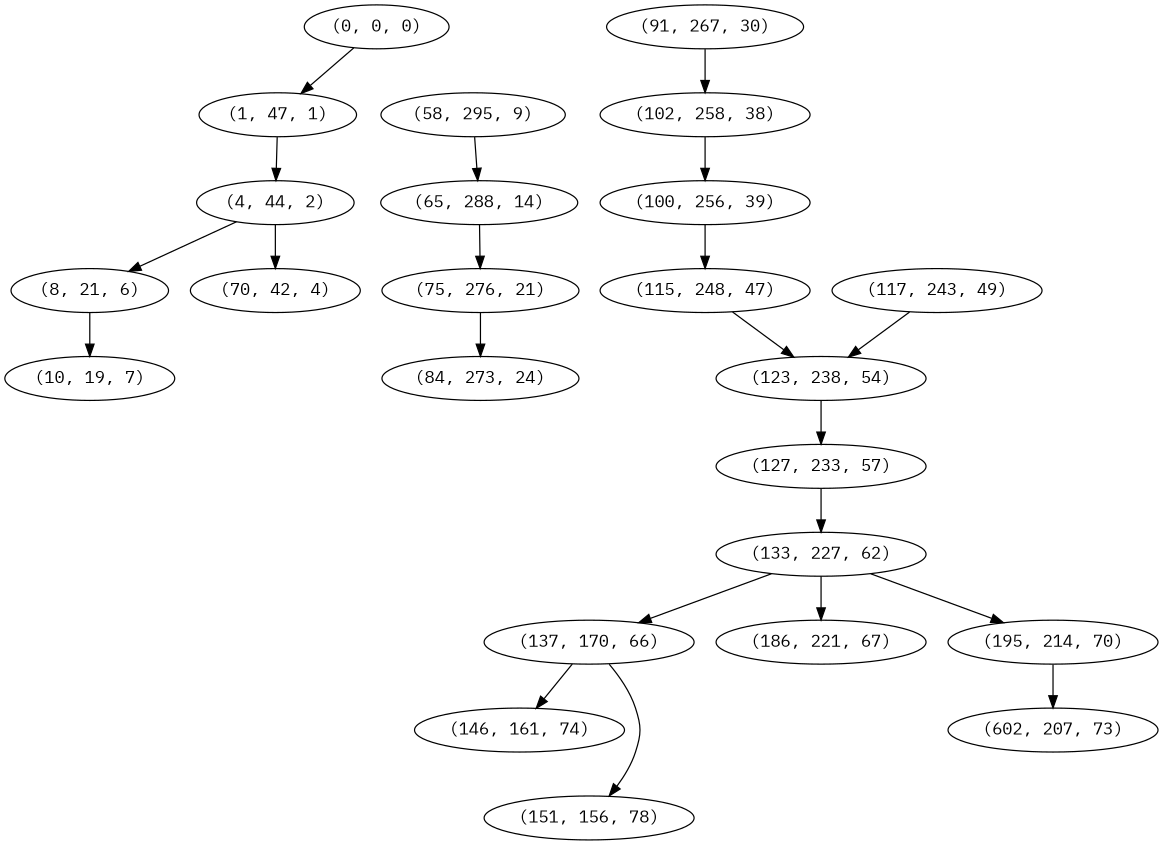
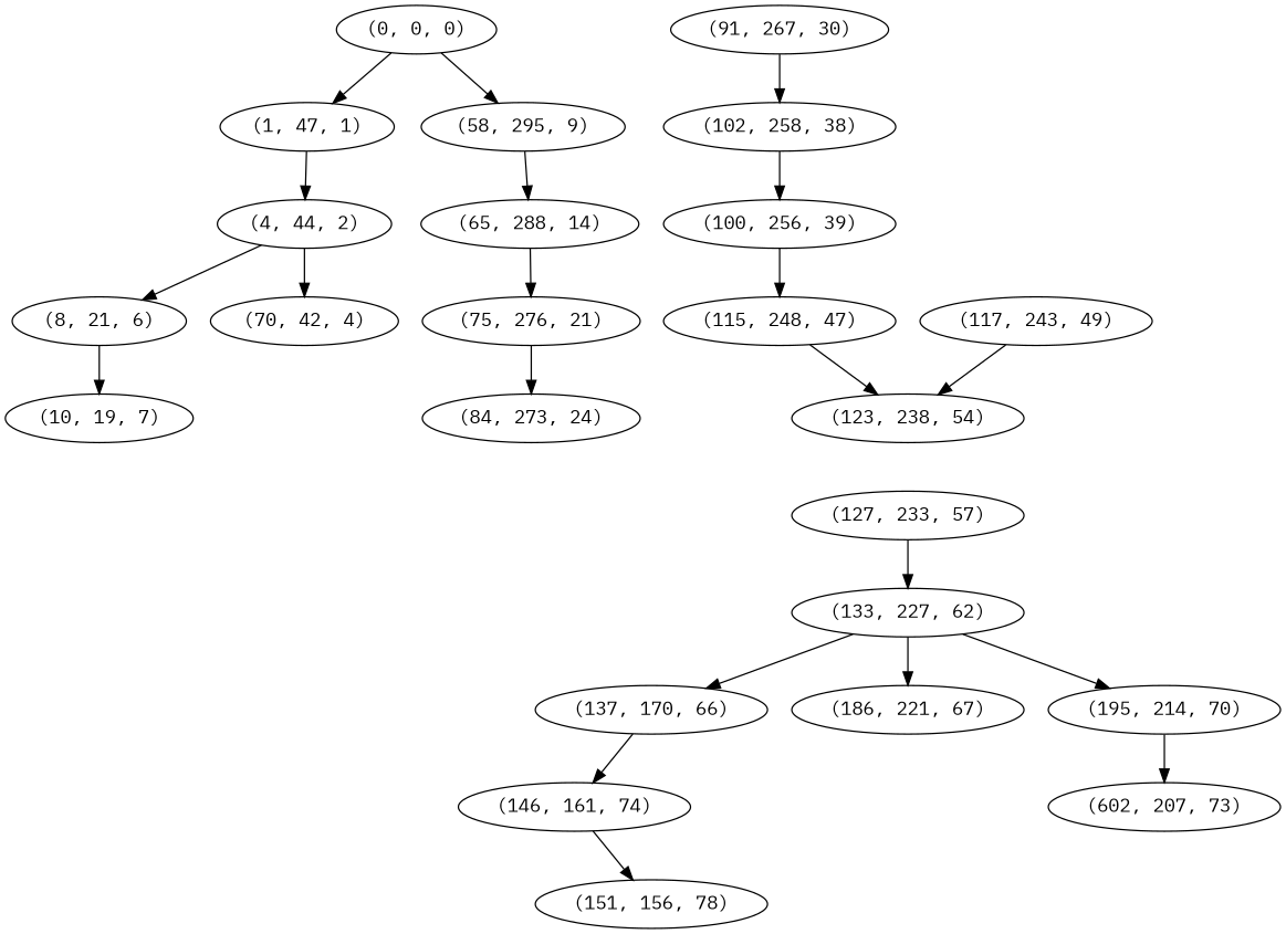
  digraph {
    fontname="IBM Plex Mono"
    node [fontname="IBM Plex Mono"]
    edge [fontname="IBM Plex Mono"]
    "(0, 0, 0)"
    "(1, 47, 1)"
    "(58, 295, 9)"
    "(4, 44, 2)"
    "(65, 288, 14)"
    "(8, 21, 6)"
    n7 [label="(70, 42, 4)"]
    "(10, 19, 7)"
    "(75, 276, 21)"
    "(84, 273, 24)"
    "(91, 267, 30)"
    "(102, 258, 38)"
    n13 [label="(100, 256, 39)"]
    "(115, 248, 47)"
    "(123, 238, 54)"
    "(117, 243, 49)"
    "(127, 233, 57)"
    "(133, 227, 62)"
    "(137, 170, 66)"
    "(186, 221, 67)"
    "(195, 214, 70)"
    "(146, 161, 74)"
    "(151, 156, 78)"
    n24 [label="(602, 207, 73)"]
    "(0, 0, 0)" -> "(1, 47, 1)"
+   "(0, 0, 0)" -> "(58, 295, 9)"
    "(1, 47, 1)" -> "(4, 44, 2)"
    "(58, 295, 9)" -> "(65, 288, 14)"
    "(4, 44, 2)" -> "(8, 21, 6)"
    "(4, 44, 2)" -> n7
    "(65, 288, 14)" -> "(75, 276, 21)"
    "(8, 21, 6)" -> "(10, 19, 7)"
    "(75, 276, 21)" -> "(84, 273, 24)"
    "(91, 267, 30)" -> "(102, 258, 38)"
    "(102, 258, 38)" -> n13
    n13 -> "(115, 248, 47)"
    "(115, 248, 47)" -> "(123, 238, 54)"
-   "(123, 238, 54)" -> "(127, 233, 57)"
    "(117, 243, 49)" -> "(123, 238, 54)"
    "(127, 233, 57)" -> "(133, 227, 62)"
    "(133, 227, 62)" -> "(137, 170, 66)"
    "(133, 227, 62)" -> "(186, 221, 67)"
    "(133, 227, 62)" -> "(195, 214, 70)"
    "(137, 170, 66)" -> "(146, 161, 74)"
    "(195, 214, 70)" -> n24
-   "(137, 170, 66)" -> "(151, 156, 78)"
+   "(146, 161, 74)" -> "(151, 156, 78)"
  }
